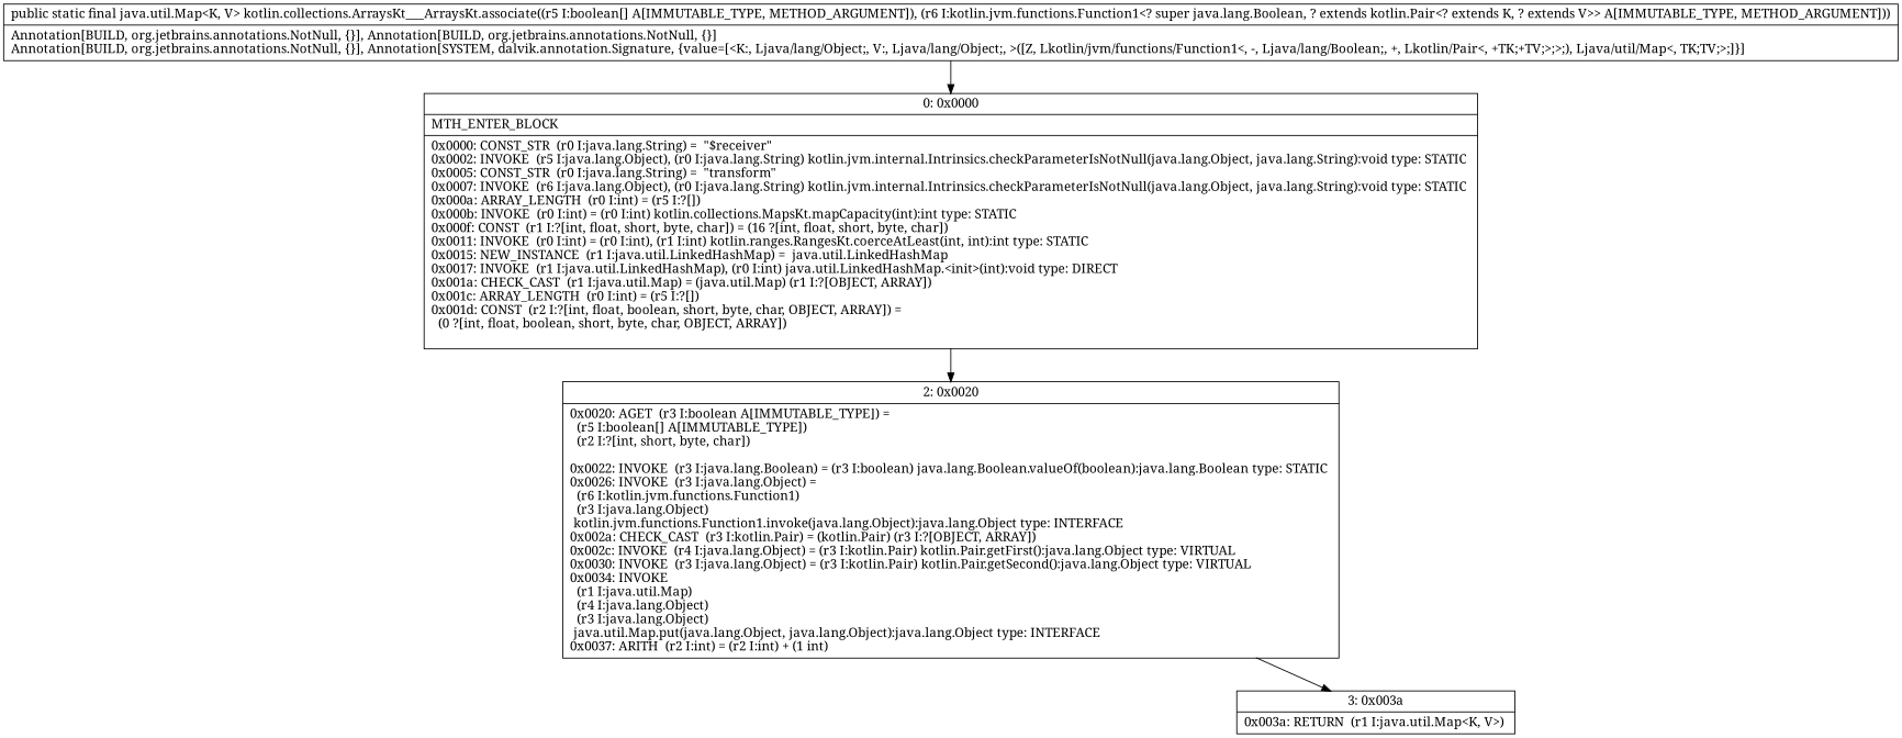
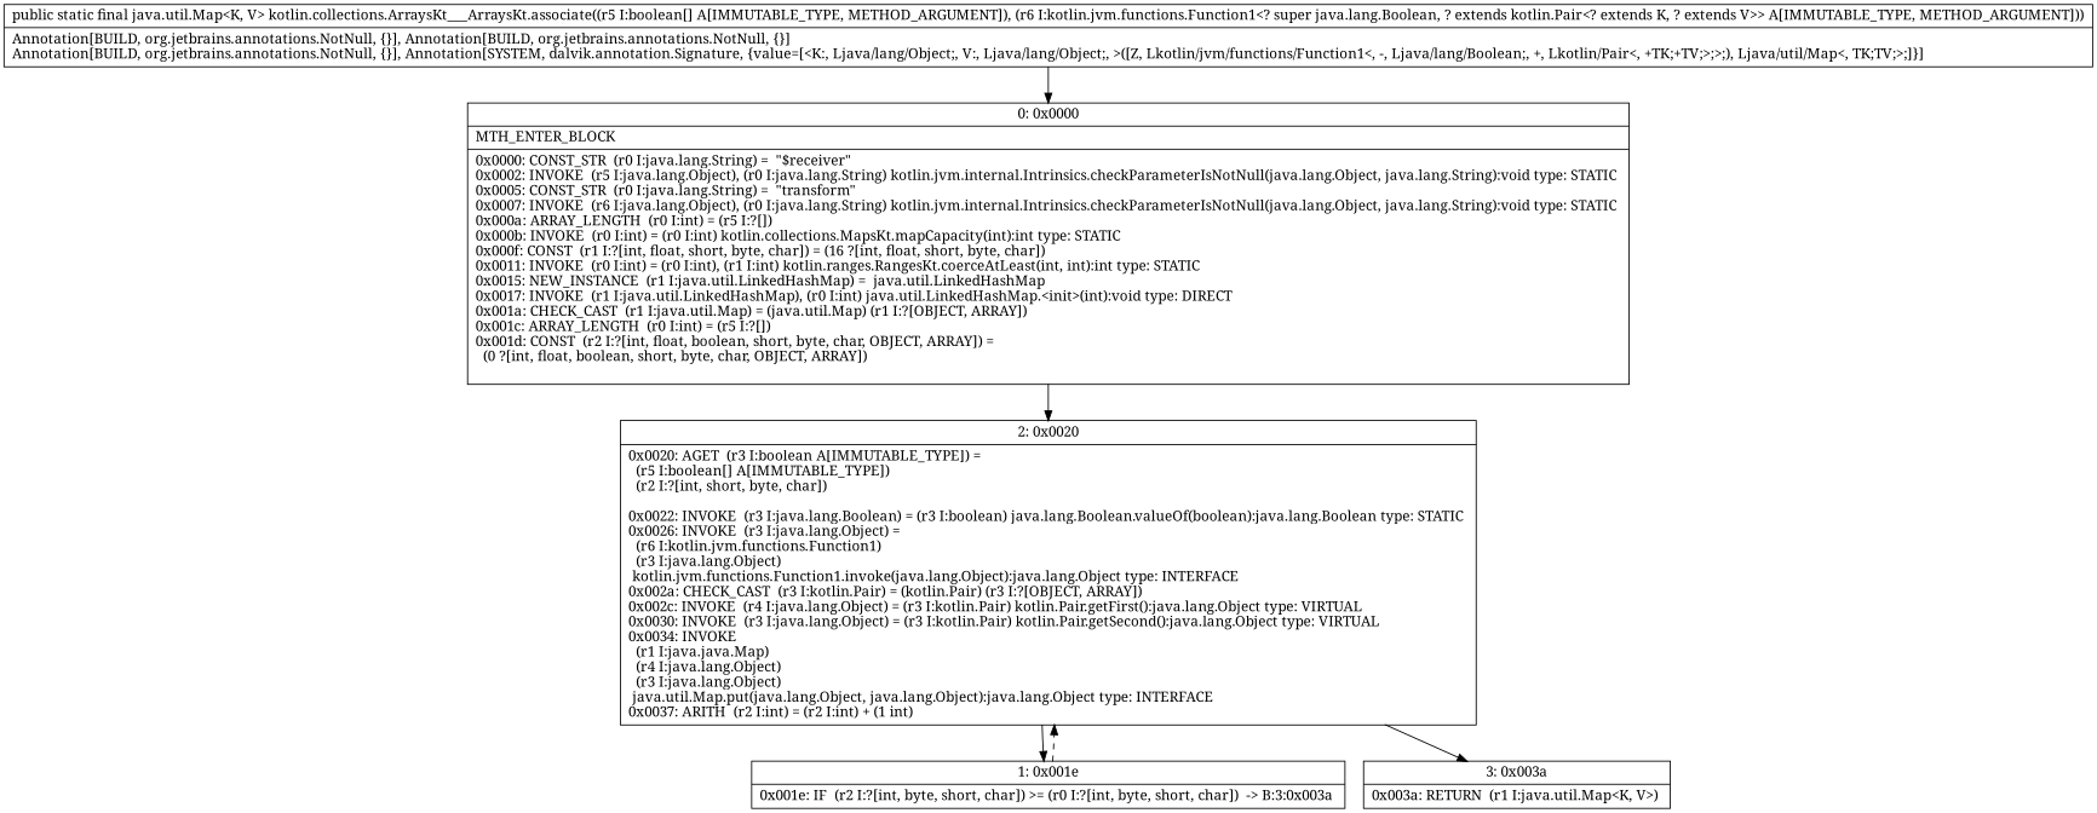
  digraph {
    fontname="Noto Serif"
    node [fontname="Noto Serif" shape=record]
    edge [fontname="Noto Serif"]
    n1 [label="{0\:\ 0x0000|MTH_ENTER_BLOCK\l|0x0000: CONST_STR  (r0 I:java.lang.String) =  \"$receiver\" \l0x0002: INVOKE  (r5 I:java.lang.Object), (r0 I:java.lang.String) kotlin.jvm.internal.Intrinsics.checkParameterIsNotNull(java.lang.Object, java.lang.String):void type: STATIC \l0x0005: CONST_STR  (r0 I:java.lang.String) =  \"transform\" \l0x0007: INVOKE  (r6 I:java.lang.Object), (r0 I:java.lang.String) kotlin.jvm.internal.Intrinsics.checkParameterIsNotNull(java.lang.Object, java.lang.String):void type: STATIC \l0x000a: ARRAY_LENGTH  (r0 I:int) = (r5 I:?[]) \l0x000b: INVOKE  (r0 I:int) = (r0 I:int) kotlin.collections.MapsKt.mapCapacity(int):int type: STATIC \l0x000f: CONST  (r1 I:?[int, float, short, byte, char]) = (16 ?[int, float, short, byte, char]) \l0x0011: INVOKE  (r0 I:int) = (r0 I:int), (r1 I:int) kotlin.ranges.RangesKt.coerceAtLeast(int, int):int type: STATIC \l0x0015: NEW_INSTANCE  (r1 I:java.util.LinkedHashMap) =  java.util.LinkedHashMap \l0x0017: INVOKE  (r1 I:java.util.LinkedHashMap), (r0 I:int) java.util.LinkedHashMap.\<init\>(int):void type: DIRECT \l0x001a: CHECK_CAST  (r1 I:java.util.Map) = (java.util.Map) (r1 I:?[OBJECT, ARRAY]) \l0x001c: ARRAY_LENGTH  (r0 I:int) = (r5 I:?[]) \l0x001d: CONST  (r2 I:?[int, float, boolean, short, byte, char, OBJECT, ARRAY]) = \l  (0 ?[int, float, boolean, short, byte, char, OBJECT, ARRAY])\l \l}"]
-   n2 [label="{2\:\ 0x0020|0x0020: AGET  (r3 I:boolean A[IMMUTABLE_TYPE]) = \l  (r5 I:boolean[] A[IMMUTABLE_TYPE])\l  (r2 I:?[int, short, byte, char])\l \l0x0022: INVOKE  (r3 I:java.lang.Boolean) = (r3 I:boolean) java.lang.Boolean.valueOf(boolean):java.lang.Boolean type: STATIC \l0x0026: INVOKE  (r3 I:java.lang.Object) = \l  (r6 I:kotlin.jvm.functions.Function1)\l  (r3 I:java.lang.Object)\l kotlin.jvm.functions.Function1.invoke(java.lang.Object):java.lang.Object type: INTERFACE \l0x002a: CHECK_CAST  (r3 I:kotlin.Pair) = (kotlin.Pair) (r3 I:?[OBJECT, ARRAY]) \l0x002c: INVOKE  (r4 I:java.lang.Object) = (r3 I:kotlin.Pair) kotlin.Pair.getFirst():java.lang.Object type: VIRTUAL \l0x0030: INVOKE  (r3 I:java.lang.Object) = (r3 I:kotlin.Pair) kotlin.Pair.getSecond():java.lang.Object type: VIRTUAL \l0x0034: INVOKE  \l  (r1 I:java.util.Map)\l  (r4 I:java.lang.Object)\l  (r3 I:java.lang.Object)\l java.util.Map.put(java.lang.Object, java.lang.Object):java.lang.Object type: INTERFACE \l0x0037: ARITH  (r2 I:int) = (r2 I:int) + (1 int) \l}"]
+   n2 [label="{2\:\ 0x0020|0x0020: AGET  (r3 I:boolean A[IMMUTABLE_TYPE]) = \l  (r5 I:boolean[] A[IMMUTABLE_TYPE])\l  (r2 I:?[int, short, byte, char])\l \l0x0022: INVOKE  (r3 I:java.lang.Boolean) = (r3 I:boolean) java.lang.Boolean.valueOf(boolean):java.lang.Boolean type: STATIC \l0x0026: INVOKE  (r3 I:java.lang.Object) = \l  (r6 I:kotlin.jvm.functions.Function1)\l  (r3 I:java.lang.Object)\l kotlin.jvm.functions.Function1.invoke(java.lang.Object):java.lang.Object type: INTERFACE \l0x002a: CHECK_CAST  (r3 I:kotlin.Pair) = (kotlin.Pair) (r3 I:?[OBJECT, ARRAY]) \l0x002c: INVOKE  (r4 I:java.lang.Object) = (r3 I:kotlin.Pair) kotlin.Pair.getFirst():java.lang.Object type: VIRTUAL \l0x0030: INVOKE  (r3 I:java.lang.Object) = (r3 I:kotlin.Pair) kotlin.Pair.getSecond():java.lang.Object type: VIRTUAL \l0x0034: INVOKE  \l  (r1 I:java.java.Map)\l  (r4 I:java.lang.Object)\l  (r3 I:java.lang.Object)\l java.util.Map.put(java.lang.Object, java.lang.Object):java.lang.Object type: INTERFACE \l0x0037: ARITH  (r2 I:int) = (r2 I:int) + (1 int) \l}"]
+   n3 [label="{1\:\ 0x001e|0x001e: IF  (r2 I:?[int, byte, short, char]) \>= (r0 I:?[int, byte, short, char])  \-\> B:3:0x003a \l}"]
    n4 [label="{3\:\ 0x003a|0x003a: RETURN  (r1 I:java.util.Map\<K, V\>) \l}"]
    n5 [label="{public static final java.util.Map\<K, V\> kotlin.collections.ArraysKt___ArraysKt.associate((r5 I:boolean[] A[IMMUTABLE_TYPE, METHOD_ARGUMENT]), (r6 I:kotlin.jvm.functions.Function1\<? super java.lang.Boolean, ? extends kotlin.Pair\<? extends K, ? extends V\>\> A[IMMUTABLE_TYPE, METHOD_ARGUMENT]))  | Annotation[BUILD, org.jetbrains.annotations.NotNull, \{\}], Annotation[BUILD, org.jetbrains.annotations.NotNull, \{\}]\lAnnotation[BUILD, org.jetbrains.annotations.NotNull, \{\}], Annotation[SYSTEM, dalvik.annotation.Signature, \{value=[\<K:, Ljava\/lang\/Object;, V:, Ljava\/lang\/Object;, \>([Z, Lkotlin\/jvm\/functions\/Function1\<, \-, Ljava\/lang\/Boolean;, +, Lkotlin\/Pair\<, +TK;+TV;\>;\>;), Ljava\/util\/Map\<, TK;TV;\>;]\}]\l}"]
    n1 -> n2
+   n2 -> n3
    n2 -> n4
+   n3 -> n2 [style=dashed]
    n5 -> n1
  }
